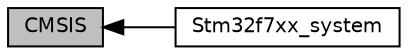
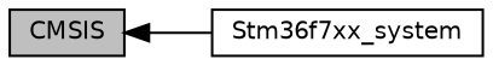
  digraph {
    rankdir=LR
    node [color=black fontname=Helvetica fontsize=10 shape=box style=filled]
    n1 [fillcolor=grey75 fontcolor=black height=0.2 label=CMSIS width=0.4]
-   n2 [fillcolor=white height=0.2 label=Stm32f7xx_system width=0.4]
+   n2 [fillcolor=white height=0.2 label=Stm36f7xx_system width=0.4]
    n1 -> n2 [dir=back fontname=Helvetica fontsize=10 labelfontname=Helvetica labelfontsize=10 shape=plaintext style=solid]
  }
